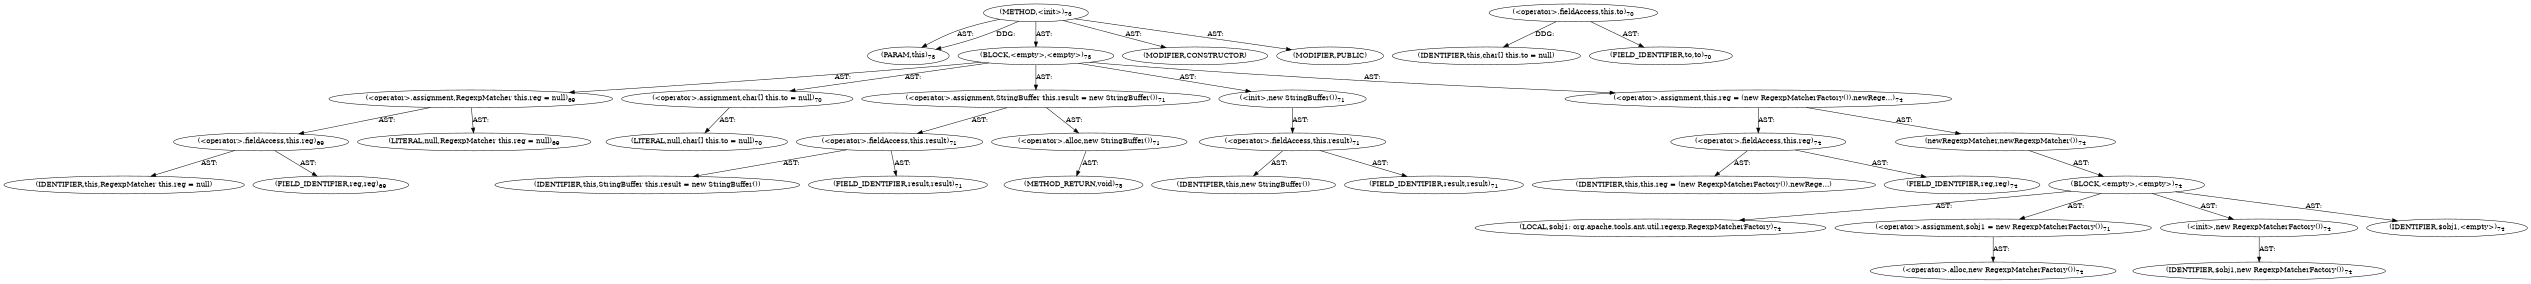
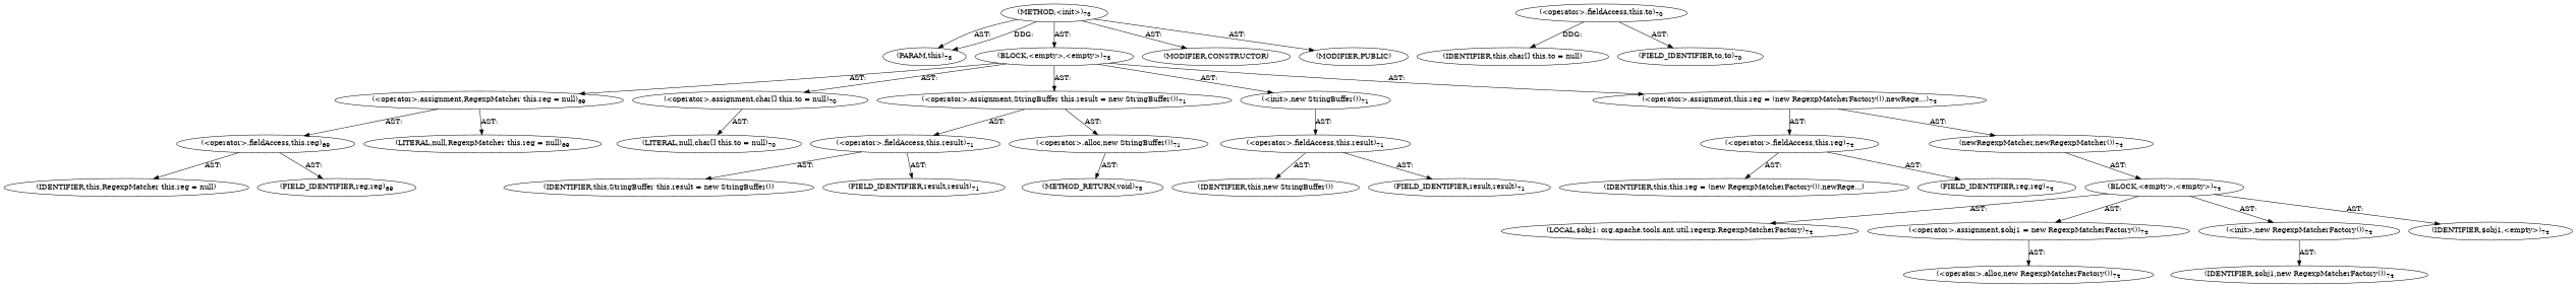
  digraph {
    n1 [label=<(METHOD,&lt;init&gt;)<SUB>73</SUB>>]
    n2 [label=<(PARAM,this)<SUB>73</SUB>>]
    n3 [label=<(BLOCK,&lt;empty&gt;,&lt;empty&gt;)<SUB>73</SUB>>]
    n4 [label=<(MODIFIER,CONSTRUCTOR)>]
    n5 [label=<(MODIFIER,PUBLIC)>]
    n6 [label=<(&lt;operator&gt;.assignment,RegexpMatcher this.reg = null)<SUB>69</SUB>>]
    n7 [label=<(&lt;operator&gt;.assignment,char[] this.to = null)<SUB>70</SUB>>]
    n8 [label=<(&lt;operator&gt;.assignment,StringBuffer this.result = new StringBuffer())<SUB>71</SUB>>]
    n9 [label=<(&lt;init&gt;,new StringBuffer())<SUB>71</SUB>>]
    n10 [label=<(&lt;operator&gt;.assignment,this.reg = (new RegexpMatcherFactory()).newRege...)<SUB>74</SUB>>]
    n11 [label=<(METHOD_RETURN,void)<SUB>75</SUB>>]
    n12 [label=<(&lt;operator&gt;.fieldAccess,this.reg)<SUB>69</SUB>>]
    n13 [label=<(LITERAL,null,RegexpMatcher this.reg = null)<SUB>69</SUB>>]
    n14 [label=<(LITERAL,null,char[] this.to = null)<SUB>70</SUB>>]
    n15 [label=<(&lt;operator&gt;.fieldAccess,this.result)<SUB>71</SUB>>]
    n16 [label=<(&lt;operator&gt;.alloc,new StringBuffer())<SUB>71</SUB>>]
    n17 [label=<(&lt;operator&gt;.fieldAccess,this.result)<SUB>71</SUB>>]
    n18 [label=<(&lt;operator&gt;.fieldAccess,this.reg)<SUB>74</SUB>>]
    n19 [label=<(newRegexpMatcher,newRegexpMatcher())<SUB>74</SUB>>]
    n20 [label=<(IDENTIFIER,this,RegexpMatcher this.reg = null)>]
    n21 [label=<(FIELD_IDENTIFIER,reg,reg)<SUB>69</SUB>>]
    n22 [label=<(&lt;operator&gt;.fieldAccess,this.to)<SUB>70</SUB>>]
    n23 [label=<(IDENTIFIER,this,char[] this.to = null)>]
    n24 [label=<(FIELD_IDENTIFIER,to,to)<SUB>70</SUB>>]
    n25 [label=<(IDENTIFIER,this,StringBuffer this.result = new StringBuffer())>]
    n26 [label=<(FIELD_IDENTIFIER,result,result)<SUB>71</SUB>>]
    n27 [label=<(IDENTIFIER,this,new StringBuffer())>]
    n28 [label=<(FIELD_IDENTIFIER,result,result)<SUB>71</SUB>>]
    n29 [label=<(IDENTIFIER,this,this.reg = (new RegexpMatcherFactory()).newRege...)>]
    n30 [label=<(FIELD_IDENTIFIER,reg,reg)<SUB>74</SUB>>]
    n31 [label=<(BLOCK,&lt;empty&gt;,&lt;empty&gt;)<SUB>74</SUB>>]
    n32 [label=<(LOCAL,$obj1: org.apache.tools.ant.util.regexp.RegexpMatcherFactory)<SUB>74</SUB>>]
-   n33 [label=<(&lt;operator&gt;.assignment,$obj1 = new RegexpMatcherFactory())<SUB>71</SUB>>]
+   n33 [label=<(&lt;operator&gt;.assignment,$obj1 = new RegexpMatcherFactory())<SUB>74</SUB>>]
    n34 [label=<(&lt;init&gt;,new RegexpMatcherFactory())<SUB>74</SUB>>]
    n35 [label=<(IDENTIFIER,$obj1,&lt;empty&gt;)<SUB>74</SUB>>]
    n36 [label=<(&lt;operator&gt;.alloc,new RegexpMatcherFactory())<SUB>74</SUB>>]
    n37 [label=<(IDENTIFIER,$obj1,new RegexpMatcherFactory())<SUB>74</SUB>>]
    n1 -> n2 [label="AST: "]
    n1 -> n2 [label="DDG: "]
    n1 -> n3 [label="AST: "]
    n1 -> n4 [label="AST: "]
    n1 -> n5 [label="AST: "]
    n3 -> n6 [label="AST: "]
    n3 -> n7 [label="AST: "]
    n3 -> n8 [label="AST: "]
    n3 -> n9 [label="AST: "]
    n3 -> n10 [label="AST: "]
    n6 -> n12 [label="AST: "]
    n6 -> n13 [label="AST: "]
    n7 -> n14 [label="AST: "]
    n8 -> n15 [label="AST: "]
    n8 -> n16 [label="AST: "]
    n9 -> n17 [label="AST: "]
    n10 -> n18 [label="AST: "]
    n10 -> n19 [label="AST: "]
    n12 -> n20 [label="AST: "]
    n12 -> n21 [label="AST: "]
    n15 -> n25 [label="AST: "]
    n15 -> n26 [label="AST: "]
    n16 -> n11 [label="AST: "]
    n17 -> n27 [label="AST: "]
    n17 -> n28 [label="AST: "]
    n18 -> n29 [label="AST: "]
    n18 -> n30 [label="AST: "]
    n19 -> n31 [label="AST: "]
    n22 -> n23 [label="DDG: "]
    n22 -> n24 [label="AST: "]
    n31 -> n32 [label="AST: "]
    n31 -> n33 [label="AST: "]
    n31 -> n34 [label="AST: "]
    n31 -> n35 [label="AST: "]
    n33 -> n36 [label="AST: "]
    n34 -> n37 [label="AST: "]
  }
